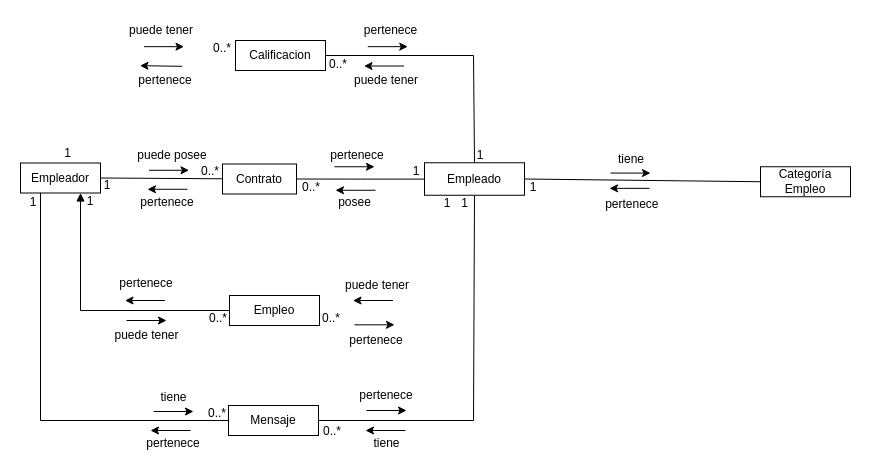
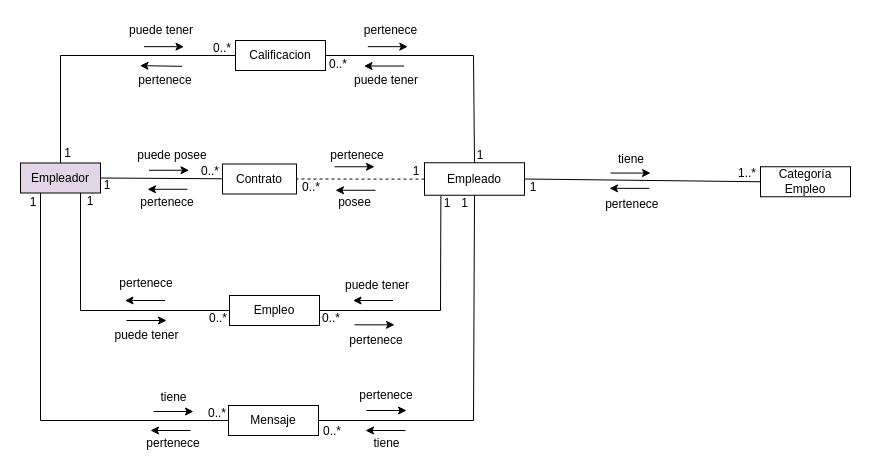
  <mxCell id="0" />
  <mxCell id="1" parent="0" />
  <mxCell id="2" value="Calificacion" style="rounded=0;whiteSpace=wrap;html=1;" parent="1" vertex="1"><mxGeometry x="235" y="40" width="90" height="30" as="geometry" /></mxCell>
- <mxCell id="3" value="Empleador" style="rounded=0;whiteSpace=wrap;html=1;" parent="1" vertex="1"><mxGeometry x="20" y="162.5" width="80" height="30" as="geometry" /></mxCell>
- <mxCell id="4" style="edgeStyle=orthogonalEdgeStyle;rounded=0;orthogonalLoop=1;jettySize=auto;html=1;entryX=1;entryY=0.5;entryDx=0;entryDy=0;endArrow=none;endFill=0;" parent="1" source="5" target="62" edge="1"><mxGeometry relative="1" as="geometry" /></mxCell>
+ <mxCell id="3" value="Empleador" style="rounded=0;whiteSpace=wrap;html=1;fillColor=#e1d5e7;" parent="1" vertex="1"><mxGeometry x="20" y="162.5" width="80" height="30" as="geometry" /></mxCell>
+ <mxCell id="4" style="edgeStyle=orthogonalEdgeStyle;rounded=0;orthogonalLoop=1;jettySize=auto;html=1;entryX=1;entryY=0.5;entryDx=0;entryDy=0;endArrow=none;endFill=0;dashed=1;" parent="1" source="5" target="62" edge="1"><mxGeometry relative="1" as="geometry" /></mxCell>
  <mxCell id="5" value="Empleado" style="rounded=0;whiteSpace=wrap;html=1;" parent="1" vertex="1"><mxGeometry x="424" y="162.25" width="100" height="32.5" as="geometry" /></mxCell>
  <mxCell id="6" value="Categoría Empleo" style="rounded=0;whiteSpace=wrap;html=1;" parent="1" vertex="1"><mxGeometry x="760" y="166.25" width="90" height="30" as="geometry" /></mxCell>
  <mxCell id="7" value="" style="endArrow=none;html=1;rounded=0;exitX=1;exitY=0.5;exitDx=0;exitDy=0;" parent="1" source="3" target="62" edge="1"><mxGeometry width="50" height="50" relative="1" as="geometry"><mxPoint x="180" y="190" as="sourcePoint" /><mxPoint x="420" y="180" as="targetPoint" /></mxGeometry></mxCell>
+ <mxCell id="8" value="" style="endArrow=none;html=1;rounded=0;entryX=0;entryY=0.5;entryDx=0;entryDy=0;exitX=0.5;exitY=0;exitDx=0;exitDy=0;" parent="1" source="3" target="2" edge="1"><mxGeometry width="50" height="50" relative="1" as="geometry"><mxPoint x="80" y="140" as="sourcePoint" /><mxPoint x="130" y="90" as="targetPoint" /><Array as="points"><mxPoint x="60" y="55" /></Array></mxGeometry></mxCell>
  <mxCell id="9" value="" style="endArrow=classic;html=1;rounded=0;" parent="1" edge="1"><mxGeometry width="50" height="50" relative="1" as="geometry"><mxPoint x="334" y="166.25" as="sourcePoint" /><mxPoint x="374" y="166.25" as="targetPoint" /></mxGeometry></mxCell>
  <mxCell id="10" value="" style="endArrow=none;html=1;rounded=0;entryX=0;entryY=0.5;entryDx=0;entryDy=0;exitX=1;exitY=0.5;exitDx=0;exitDy=0;" parent="1" source="5" target="6" edge="1"><mxGeometry width="50" height="50" relative="1" as="geometry"><mxPoint x="480" y="180" as="sourcePoint" /><mxPoint x="504" y="130" as="targetPoint" /></mxGeometry></mxCell>
+ <mxCell id="11" style="endArrow=none;html=1;rounded=0;entryX=0.164;entryY=1.02;entryDx=0;entryDy=0;exitX=1;exitY=0.5;exitDx=0;exitDy=0;entryPerimeter=0;" parent="1" source="12" target="5" edge="1"><mxGeometry relative="1" as="geometry"><Array as="points"><mxPoint x="440" y="310" /></Array></mxGeometry></mxCell>
  <mxCell id="12" value="Empleo" style="rounded=0;whiteSpace=wrap;html=1;" parent="1" vertex="1"><mxGeometry x="229" y="295" width="90" height="30" as="geometry" /></mxCell>
  <mxCell id="13" value="" style="endArrow=classic;html=1;rounded=0;" parent="1" edge="1"><mxGeometry width="50" height="50" relative="1" as="geometry"><mxPoint x="610" y="172.57" as="sourcePoint" /><mxPoint x="650" y="172.57" as="targetPoint" /></mxGeometry></mxCell>
  <mxCell id="14" value="" style="endArrow=none;html=1;rounded=0;entryX=1;entryY=0.5;entryDx=0;entryDy=0;exitX=0.5;exitY=0;exitDx=0;exitDy=0;" parent="1" source="5" target="2" edge="1"><mxGeometry width="50" height="50" relative="1" as="geometry"><mxPoint x="404" y="157.5" as="sourcePoint" /><mxPoint x="494" y="52.5" as="targetPoint" /><Array as="points"><mxPoint x="473" y="55" /></Array></mxGeometry></mxCell>
  <mxCell id="15" value="" style="endArrow=classic;html=1;rounded=0;" parent="1" edge="1"><mxGeometry width="50" height="50" relative="1" as="geometry"><mxPoint x="649" y="187.85" as="sourcePoint" /><mxPoint x="609" y="187.85" as="targetPoint" /></mxGeometry></mxCell>
- <mxCell id="16" value="" style="endArrow=block;html=1;rounded=0;entryX=0.75;entryY=1;entryDx=0;entryDy=0;exitX=0;exitY=0.5;exitDx=0;exitDy=0;" parent="1" source="12" target="3" edge="1"><mxGeometry width="50" height="50" relative="1" as="geometry"><mxPoint x="240" y="290" as="sourcePoint" /><mxPoint x="290" y="240" as="targetPoint" /><Array as="points"><mxPoint x="80" y="310" /></Array></mxGeometry></mxCell>
+ <mxCell id="16" value="" style="endArrow=none;html=1;rounded=0;entryX=0.75;entryY=1;entryDx=0;entryDy=0;exitX=0;exitY=0.5;exitDx=0;exitDy=0;" parent="1" source="12" target="3" edge="1"><mxGeometry width="50" height="50" relative="1" as="geometry"><mxPoint x="240" y="290" as="sourcePoint" /><mxPoint x="290" y="240" as="targetPoint" /><Array as="points"><mxPoint x="80" y="310" /></Array></mxGeometry></mxCell>
  <mxCell id="17" value="" style="endArrow=classic;html=1;rounded=0;" parent="1" edge="1"><mxGeometry width="50" height="50" relative="1" as="geometry"><mxPoint x="187" y="188.77" as="sourcePoint" /><mxPoint x="147" y="188.77" as="targetPoint" /></mxGeometry></mxCell>
  <mxCell id="18" style="endArrow=none;html=1;rounded=0;entryX=0.5;entryY=1;entryDx=0;entryDy=0;exitX=1;exitY=0.5;exitDx=0;exitDy=0;" parent="1" source="19" target="5" edge="1"><mxGeometry relative="1" as="geometry"><mxPoint x="429" y="197.14" as="targetPoint" /><Array as="points"><mxPoint x="473" y="420" /></Array></mxGeometry></mxCell>
  <mxCell id="19" value="Mensaje" style="rounded=0;whiteSpace=wrap;html=1;" parent="1" vertex="1"><mxGeometry x="228" y="405" width="90" height="30" as="geometry" /></mxCell>
  <mxCell id="20" value="" style="endArrow=none;html=1;rounded=0;entryX=0.25;entryY=1;entryDx=0;entryDy=0;exitX=0;exitY=0.5;exitDx=0;exitDy=0;" parent="1" source="19" target="3" edge="1"><mxGeometry width="50" height="50" relative="1" as="geometry"><mxPoint x="245" y="425" as="sourcePoint" /><mxPoint x="155" y="280" as="targetPoint" /><Array as="points"><mxPoint x="40" y="420" /></Array></mxGeometry></mxCell>
  <mxCell id="21" value="" style="endArrow=classic;html=1;rounded=0;" parent="1" edge="1"><mxGeometry width="50" height="50" relative="1" as="geometry"><mxPoint x="392.5" y="300" as="sourcePoint" /><mxPoint x="352.5" y="300" as="targetPoint" /></mxGeometry></mxCell>
  <mxCell id="22" value="" style="endArrow=classic;html=1;rounded=0;" parent="1" edge="1"><mxGeometry width="50" height="50" relative="1" as="geometry"><mxPoint x="126" y="320" as="sourcePoint" /><mxPoint x="166" y="320" as="targetPoint" /></mxGeometry></mxCell>
  <mxCell id="23" value="" style="endArrow=classic;html=1;rounded=0;" parent="1" edge="1"><mxGeometry width="50" height="50" relative="1" as="geometry"><mxPoint x="366" y="410" as="sourcePoint" /><mxPoint x="406" y="410" as="targetPoint" /></mxGeometry></mxCell>
  <mxCell id="24" value="" style="endArrow=classic;html=1;rounded=0;" parent="1" edge="1"><mxGeometry width="50" height="50" relative="1" as="geometry"><mxPoint x="190" y="430" as="sourcePoint" /><mxPoint x="150" y="430" as="targetPoint" /></mxGeometry></mxCell>
  <mxCell id="25" value="1" style="text;html=1;strokeColor=none;fillColor=none;align=center;verticalAlign=middle;whiteSpace=wrap;rounded=0;" parent="1" vertex="1"><mxGeometry x="440" y="195.75" width="14" height="15" as="geometry" /></mxCell>
  <mxCell id="26" value="1" style="text;html=1;strokeColor=none;fillColor=none;align=center;verticalAlign=middle;whiteSpace=wrap;rounded=0;" parent="1" vertex="1"><mxGeometry x="20" y="194.5" width="26" height="15" as="geometry" /></mxCell>
  <mxCell id="27" value="tiene" style="text;html=1;strokeColor=none;fillColor=none;align=center;verticalAlign=middle;whiteSpace=wrap;rounded=0;" parent="1" vertex="1"><mxGeometry x="360.5" y="433" width="51" height="20" as="geometry" /></mxCell>
  <mxCell id="28" value="pertenece" style="text;html=1;strokeColor=none;fillColor=none;align=center;verticalAlign=middle;whiteSpace=wrap;rounded=0;" parent="1" vertex="1"><mxGeometry x="346" y="385" width="80" height="20" as="geometry" /></mxCell>
  <mxCell id="29" value="1" style="text;html=1;strokeColor=none;fillColor=none;align=center;verticalAlign=middle;whiteSpace=wrap;rounded=0;" parent="1" vertex="1"><mxGeometry x="80" y="193.5" width="20" height="15" as="geometry" /></mxCell>
  <mxCell id="30" value="1" style="text;html=1;strokeColor=none;fillColor=none;align=center;verticalAlign=middle;whiteSpace=wrap;rounded=0;" parent="1" vertex="1"><mxGeometry x="472" y="147" width="16" height="15" as="geometry" /></mxCell>
  <mxCell id="31" value="1" style="text;html=1;strokeColor=none;fillColor=none;align=center;verticalAlign=middle;whiteSpace=wrap;rounded=0;" parent="1" vertex="1"><mxGeometry x="56" y="145" width="23" height="15" as="geometry" /></mxCell>
  <mxCell id="32" value="pertenece&amp;nbsp;" style="text;html=1;strokeColor=none;fillColor=none;align=center;verticalAlign=middle;whiteSpace=wrap;rounded=0;" parent="1" vertex="1"><mxGeometry x="600" y="193.75" width="67" height="20" as="geometry" /></mxCell>
  <mxCell id="33" value="1" style="text;html=1;strokeColor=none;fillColor=none;align=center;verticalAlign=middle;whiteSpace=wrap;rounded=0;" parent="1" vertex="1"><mxGeometry x="527" y="183" width="12" height="8" as="geometry" /></mxCell>
+ <mxCell id="34" value="1..*" style="text;html=1;strokeColor=none;fillColor=none;align=center;verticalAlign=middle;whiteSpace=wrap;rounded=0;" parent="1" vertex="1"><mxGeometry x="737" y="165.5" width="20" height="15" as="geometry" /></mxCell>
  <mxCell id="35" value="tiene" style="text;html=1;strokeColor=none;fillColor=none;align=center;verticalAlign=middle;whiteSpace=wrap;rounded=0;" parent="1" vertex="1"><mxGeometry x="606" y="149" width="50" height="20" as="geometry" /></mxCell>
  <mxCell id="36" value="" style="endArrow=classic;html=1;rounded=0;" parent="1" edge="1"><mxGeometry width="50" height="50" relative="1" as="geometry"><mxPoint x="143.5" y="46.17" as="sourcePoint" /><mxPoint x="183.5" y="46.17" as="targetPoint" /></mxGeometry></mxCell>
  <mxCell id="37" value="" style="endArrow=classic;html=1;rounded=0;" parent="1" edge="1"><mxGeometry width="50" height="50" relative="1" as="geometry"><mxPoint x="403.5" y="65.52" as="sourcePoint" /><mxPoint x="363.5" y="65.52" as="targetPoint" /></mxGeometry></mxCell>
  <mxCell id="38" value="puede tener" style="text;html=1;strokeColor=none;fillColor=none;align=center;verticalAlign=middle;whiteSpace=wrap;rounded=0;" parent="1" vertex="1"><mxGeometry x="351" y="70" width="70" height="20" as="geometry" /></mxCell>
  <mxCell id="39" value="puede tener" style="text;html=1;strokeColor=none;fillColor=none;align=center;verticalAlign=middle;whiteSpace=wrap;rounded=0;" parent="1" vertex="1"><mxGeometry x="122" y="20" width="78" height="20" as="geometry" /></mxCell>
  <mxCell id="40" value="puede tener" style="text;html=1;strokeColor=none;fillColor=none;align=center;verticalAlign=middle;whiteSpace=wrap;rounded=0;" parent="1" vertex="1"><mxGeometry x="109" y="325" width="75" height="20" as="geometry" /></mxCell>
  <mxCell id="41" value="0..*" style="text;html=1;strokeColor=none;fillColor=none;align=center;verticalAlign=middle;whiteSpace=wrap;rounded=0;" parent="1" vertex="1"><mxGeometry x="200" y="162.5" width="20" height="16" as="geometry" /></mxCell>
  <mxCell id="42" value="1" style="text;html=1;strokeColor=none;fillColor=none;align=center;verticalAlign=middle;whiteSpace=wrap;rounded=0;" parent="1" vertex="1"><mxGeometry x="456" y="197" width="17" height="12" as="geometry" /></mxCell>
  <mxCell id="43" value="" style="endArrow=classic;html=1;rounded=0;" parent="1" edge="1"><mxGeometry width="50" height="50" relative="1" as="geometry"><mxPoint x="405" y="430" as="sourcePoint" /><mxPoint x="365" y="430" as="targetPoint" /></mxGeometry></mxCell>
  <mxCell id="44" value="pertenece" style="text;html=1;strokeColor=none;fillColor=none;align=center;verticalAlign=middle;whiteSpace=wrap;rounded=0;" parent="1" vertex="1"><mxGeometry x="142" y="433" width="62" height="20" as="geometry" /></mxCell>
  <mxCell id="45" value="" style="endArrow=classic;html=1;rounded=0;" parent="1" edge="1"><mxGeometry width="50" height="50" relative="1" as="geometry"><mxPoint x="153" y="411" as="sourcePoint" /><mxPoint x="193" y="411" as="targetPoint" /></mxGeometry></mxCell>
  <mxCell id="46" value="" style="endArrow=classic;html=1;rounded=0;" parent="1" edge="1"><mxGeometry width="50" height="50" relative="1" as="geometry"><mxPoint x="354" y="324.33" as="sourcePoint" /><mxPoint x="394" y="324.33" as="targetPoint" /></mxGeometry></mxCell>
  <mxCell id="47" value="tiene" style="text;html=1;strokeColor=none;fillColor=none;align=center;verticalAlign=middle;whiteSpace=wrap;rounded=0;" parent="1" vertex="1"><mxGeometry x="148" y="387" width="51" height="20" as="geometry" /></mxCell>
  <mxCell id="48" value="0..*" style="text;html=1;strokeColor=none;fillColor=none;align=center;verticalAlign=middle;whiteSpace=wrap;rounded=0;" parent="1" vertex="1"><mxGeometry x="319" y="423" width="26" height="15" as="geometry" /></mxCell>
  <mxCell id="49" value="0..*" style="text;html=1;strokeColor=none;fillColor=none;align=center;verticalAlign=middle;whiteSpace=wrap;rounded=0;" parent="1" vertex="1"><mxGeometry x="204" y="405" width="26" height="15" as="geometry" /></mxCell>
  <mxCell id="50" value="0..*" style="text;html=1;strokeColor=none;fillColor=none;align=center;verticalAlign=middle;whiteSpace=wrap;rounded=0;" parent="1" vertex="1"><mxGeometry x="325" y="56" width="26" height="15" as="geometry" /></mxCell>
  <mxCell id="51" value="0..*" style="text;html=1;strokeColor=none;fillColor=none;align=center;verticalAlign=middle;whiteSpace=wrap;rounded=0;" parent="1" vertex="1"><mxGeometry x="209" y="40" width="26" height="15" as="geometry" /></mxCell>
  <mxCell id="52" value="" style="endArrow=classic;html=1;rounded=0;" parent="1" edge="1"><mxGeometry width="50" height="50" relative="1" as="geometry"><mxPoint x="181.5" y="65.83" as="sourcePoint" /><mxPoint x="139.5" y="65.16" as="targetPoint" /></mxGeometry></mxCell>
  <mxCell id="53" value="pertenece" style="text;html=1;strokeColor=none;fillColor=none;align=center;verticalAlign=middle;whiteSpace=wrap;rounded=0;" parent="1" vertex="1"><mxGeometry x="135.5" y="70" width="58" height="20" as="geometry" /></mxCell>
  <mxCell id="54" value="" style="endArrow=classic;html=1;rounded=0;" parent="1" edge="1"><mxGeometry width="50" height="50" relative="1" as="geometry"><mxPoint x="367.25" y="46.17" as="sourcePoint" /><mxPoint x="407.25" y="46.17" as="targetPoint" /></mxGeometry></mxCell>
  <mxCell id="55" value="pertenece" style="text;html=1;strokeColor=none;fillColor=none;align=center;verticalAlign=middle;whiteSpace=wrap;rounded=0;" parent="1" vertex="1"><mxGeometry x="360" y="20" width="61" height="20" as="geometry" /></mxCell>
  <mxCell id="56" value="0..*" style="text;html=1;strokeColor=none;fillColor=none;align=center;verticalAlign=middle;whiteSpace=wrap;rounded=0;" parent="1" vertex="1"><mxGeometry x="318" y="310" width="26" height="15" as="geometry" /></mxCell>
  <mxCell id="57" value="puede tener" style="text;html=1;strokeColor=none;fillColor=none;align=center;verticalAlign=middle;whiteSpace=wrap;rounded=0;" parent="1" vertex="1"><mxGeometry x="341.5" y="275" width="70" height="20" as="geometry" /></mxCell>
  <mxCell id="58" value="pertenece" style="text;html=1;strokeColor=none;fillColor=none;align=center;verticalAlign=middle;whiteSpace=wrap;rounded=0;" parent="1" vertex="1"><mxGeometry x="345" y="330" width="62" height="20" as="geometry" /></mxCell>
  <mxCell id="59" value="" style="endArrow=classic;html=1;rounded=0;" parent="1" edge="1"><mxGeometry width="50" height="50" relative="1" as="geometry"><mxPoint x="164.5" y="300" as="sourcePoint" /><mxPoint x="124.5" y="300" as="targetPoint" /></mxGeometry></mxCell>
  <mxCell id="60" value="pertenece" style="text;html=1;strokeColor=none;fillColor=none;align=center;verticalAlign=middle;whiteSpace=wrap;rounded=0;" parent="1" vertex="1"><mxGeometry x="114.5" y="273" width="62" height="20" as="geometry" /></mxCell>
  <mxCell id="61" value="0..*" style="text;html=1;strokeColor=none;fillColor=none;align=center;verticalAlign=middle;whiteSpace=wrap;rounded=0;" parent="1" vertex="1"><mxGeometry x="205" y="310" width="26" height="15" as="geometry" /></mxCell>
  <mxCell id="62" value="Contrato" style="rounded=0;whiteSpace=wrap;html=1;" parent="1" vertex="1"><mxGeometry x="222" y="163.5" width="74" height="30" as="geometry" /></mxCell>
  <mxCell id="63" value="0..*" style="text;html=1;strokeColor=none;fillColor=none;align=center;verticalAlign=middle;whiteSpace=wrap;rounded=0;" parent="1" vertex="1"><mxGeometry x="296" y="179" width="30" height="16" as="geometry" /></mxCell>
  <mxCell id="64" value="" style="endArrow=classic;html=1;rounded=0;" parent="1" edge="1"><mxGeometry width="50" height="50" relative="1" as="geometry"><mxPoint x="375" y="189.77" as="sourcePoint" /><mxPoint x="335" y="189.77" as="targetPoint" /></mxGeometry></mxCell>
  <mxCell id="65" value="pertenece" style="text;html=1;strokeColor=none;fillColor=none;align=center;verticalAlign=middle;whiteSpace=wrap;rounded=0;" parent="1" vertex="1"><mxGeometry x="137" y="197" width="60" height="10" as="geometry" /></mxCell>
  <mxCell id="66" value="" style="endArrow=classic;html=1;rounded=0;" parent="1" edge="1"><mxGeometry width="50" height="50" relative="1" as="geometry"><mxPoint x="148.5" y="169.77" as="sourcePoint" /><mxPoint x="188.5" y="169.77" as="targetPoint" /></mxGeometry></mxCell>
  <mxCell id="67" value="puede posee" style="text;html=1;strokeColor=none;fillColor=none;align=center;verticalAlign=middle;whiteSpace=wrap;rounded=0;" parent="1" vertex="1"><mxGeometry x="129" y="147" width="86" height="15" as="geometry" /></mxCell>
  <mxCell id="68" value="1" style="text;html=1;strokeColor=none;fillColor=none;align=center;verticalAlign=middle;whiteSpace=wrap;rounded=0;" parent="1" vertex="1"><mxGeometry x="97" y="180" width="20" height="10" as="geometry" /></mxCell>
  <mxCell id="69" value="1" style="text;html=1;strokeColor=none;fillColor=none;align=center;verticalAlign=middle;whiteSpace=wrap;rounded=0;" parent="1" vertex="1"><mxGeometry x="406" y="165.5" width="20" height="10" as="geometry" /></mxCell>
  <mxCell id="70" value="posee" style="text;html=1;strokeColor=none;fillColor=none;align=center;verticalAlign=middle;whiteSpace=wrap;rounded=0;" parent="1" vertex="1"><mxGeometry x="334" y="195.75" width="41" height="12.5" as="geometry" /></mxCell>
  <mxCell id="71" value="pertenece" style="text;html=1;strokeColor=none;fillColor=none;align=center;verticalAlign=middle;whiteSpace=wrap;rounded=0;" parent="1" vertex="1"><mxGeometry x="327" y="150" width="60" height="10" as="geometry" /></mxCell>
